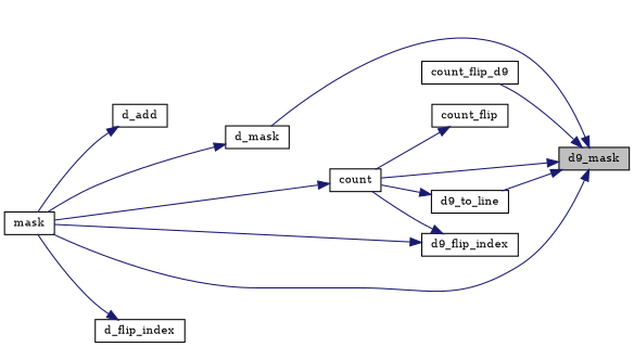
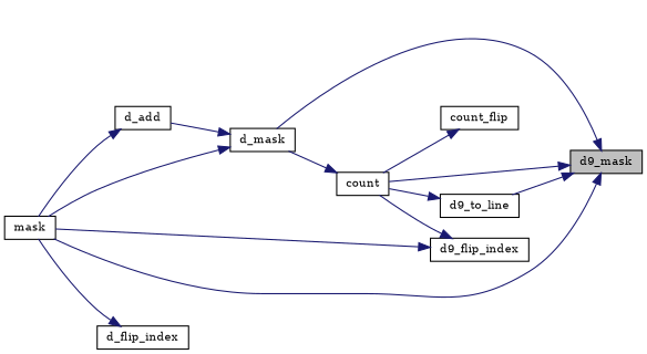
  digraph {
    fontname="DejaVu Serif"
    rankdir=RL
    node [color=black fontname="DejaVu Serif" fontsize=10 shape=record]
    edge [color=midnightblue dir=back fontname="DejaVu Serif" fontsize=10 labelfontname=FreeSans labelfontsize=10 style=solid]
    n1 [fillcolor=grey75 fontcolor=black height=0.2 label=d9_mask style=filled width=0.4]
    n2 [height=0.2 label=count width=0.4]
    n3 [height=0.2 label=mask width=0.4]
-   n4 [height=0.2 label=count_flip_d9 width=0.4]
    n5 [height=0.2 label=d9_to_line width=0.4]
    n6 [height=0.2 label=d_mask width=0.4]
    n7 [height=0.2 label=d_add width=0.4]
    n8 [height=0.2 label=count_flip width=0.4]
    n9 [height=0.2 label=d9_flip_index width=0.4]
    n10 [height=0.2 label=d_flip_index width=0.4]
    n1 -> n2
    n1 -> n3
-   n1 -> n4
    n1 -> n5
    n1 -> n6
-   n2 -> n3
+   n2 -> n6
    n5 -> n2
    n6 -> n3
+   n6 -> n7
    n7 -> n3
    n8 -> n2
    n9 -> n2
    n9 -> n3
    n10 -> n3
  }
